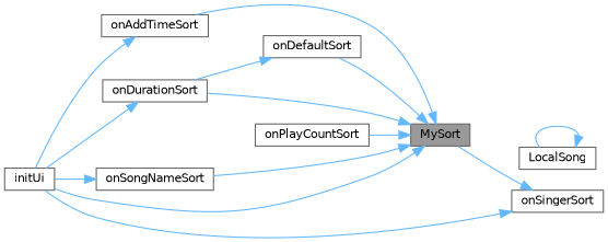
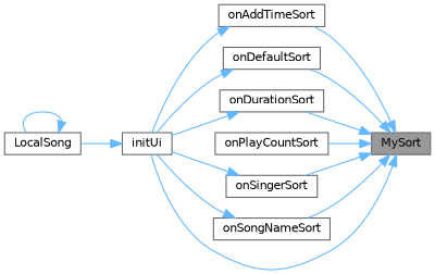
  digraph {
    rankdir=RL
    node [color=grey40 fillcolor=white fontname=Helvetica fontsize=10 shape=box style=filled]
    edge [color=steelblue1 dir=back fontname=Helvetica fontsize=10 labelfontname=Helvetica labelfontsize=10 style=solid]
    n1 [color=gray40 fillcolor=grey60 fontcolor=black height=0.2 label=MySort width=0.4]
    n2 [height=0.2 label=onAddTimeSort width=0.4]
    n3 [height=0.2 label=onDefaultSort width=0.4]
    n4 [height=0.2 label=onDurationSort width=0.4]
    n5 [height=0.2 label=onPlayCountSort width=0.4]
    n6 [height=0.2 label=onSingerSort width=0.4]
    n7 [height=0.2 label=onSongNameSort width=0.4]
    n8 [height=0.2 label=initUi width=0.4]
    n9 [height=0.2 label=LocalSong width=0.4]
    n1 -> n2
    n1 -> n3
    n1 -> n4
    n1 -> n5
-   n6 -> n1
+   n1 -> n6
    n1 -> n7
    n1 -> n8
    n2 -> n8
-   n3 -> n4
+   n3 -> n8
    n4 -> n8
    n6 -> n8
    n7 -> n8
+   n8 -> n9
    n9 -> n9
  }
